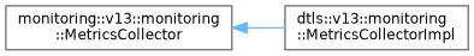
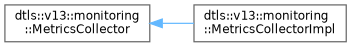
  digraph {
    rankdir=LR
    node [color=grey40 fillcolor=white fontname=Helvetica fontsize=10 shape=box style=filled]
-   n1 [height=0.2 label="monitoring::v13::monitoring\l::MetricsCollector" width=0.4]
+   n1 [height=0.2 label="dtls::v13::monitoring\l::MetricsCollector" width=0.4]
    n2 [height=0.2 label="dtls::v13::monitoring\l::MetricsCollectorImpl" width=0.4]
    n1 -> n2 [color=steelblue1 dir=back fontname=Helvetica fontsize=10 labelfontname=Helvetica labelfontsize=10 style=solid]
  }
